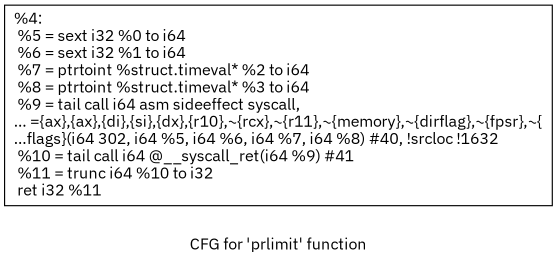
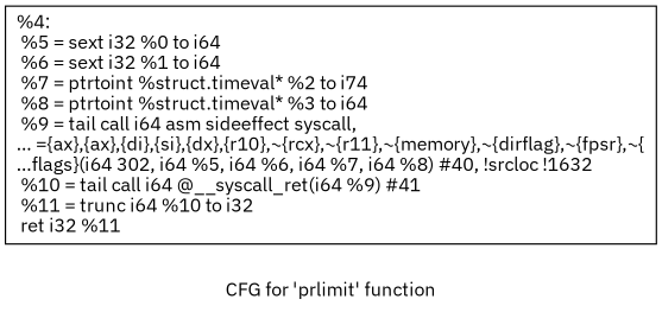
  digraph {
    label="CFG for 'prlimit' function"
    fontname="IBM Plex Sans"
-   n1 [label="{%4:\l  %5 = sext i32 %0 to i64\l  %6 = sext i32 %1 to i64\l  %7 = ptrtoint %struct.timeval* %2 to i64\l  %8 = ptrtoint %struct.timeval* %3 to i64\l  %9 = tail call i64 asm sideeffect syscall,\l... =\{ax\},\{ax\},\{di\},\{si\},\{dx\},\{r10\},~\{rcx\},~\{r11\},~\{memory\},~\{dirflag\},~\{fpsr\},~\{\l...flags\}(i64 302, i64 %5, i64 %6, i64 %7, i64 %8) #40, !srcloc !1632\l  %10 = tail call i64 @__syscall_ret(i64 %9) #41\l  %11 = trunc i64 %10 to i32\l  ret i32 %11\l}" shape=record fontname="IBM Plex Sans"]
+   n1 [label="{%4:\l  %5 = sext i32 %0 to i64\l  %6 = sext i32 %1 to i64\l  %7 = ptrtoint %struct.timeval* %2 to i74\l  %8 = ptrtoint %struct.timeval* %3 to i64\l  %9 = tail call i64 asm sideeffect syscall,\l... =\{ax\},\{ax\},\{di\},\{si\},\{dx\},\{r10\},~\{rcx\},~\{r11\},~\{memory\},~\{dirflag\},~\{fpsr\},~\{\l...flags\}(i64 302, i64 %5, i64 %6, i64 %7, i64 %8) #40, !srcloc !1632\l  %10 = tail call i64 @__syscall_ret(i64 %9) #41\l  %11 = trunc i64 %10 to i32\l  ret i32 %11\l}" shape=record fontname="IBM Plex Sans"]
  }
